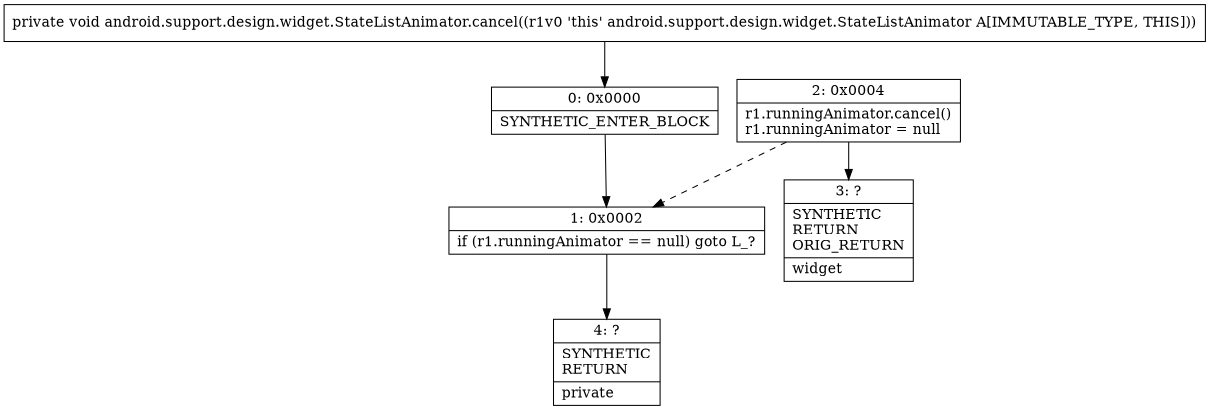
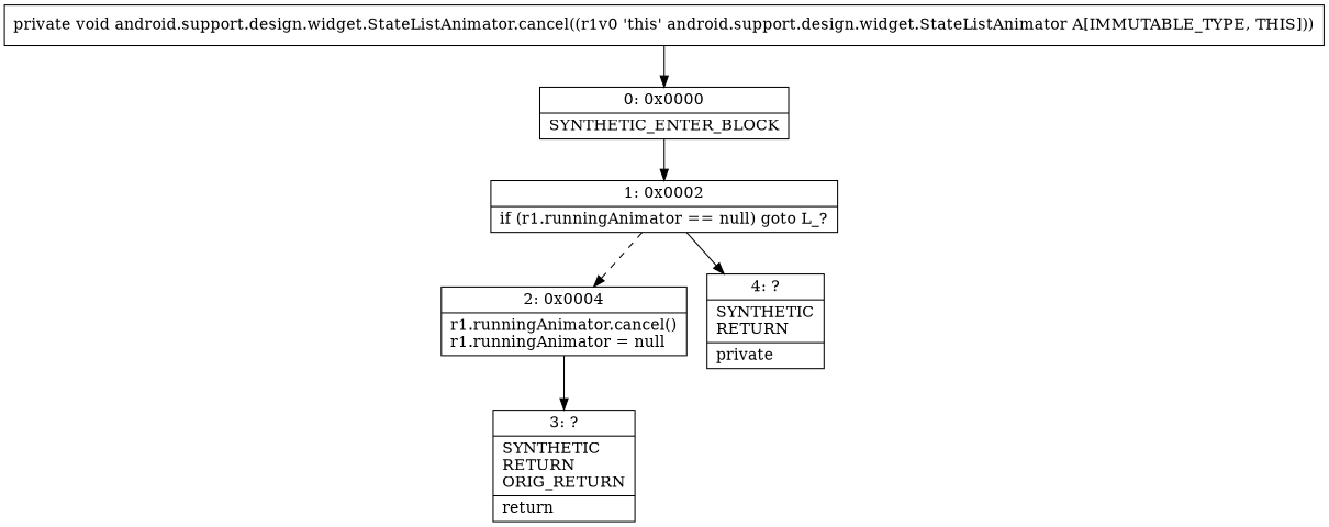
  digraph {
    node [shape=record]
    n1 [label="{0\:\ 0x0000|SYNTHETIC_ENTER_BLOCK\l}"]
    n2 [label="{1\:\ 0x0002|if (r1.runningAnimator == null) goto L_?\l}"]
    n3 [label="{2\:\ 0x0004|r1.runningAnimator.cancel()\lr1.runningAnimator = null\l}"]
    n4 [label="{4\:\ ?|SYNTHETIC\lRETURN\l|private\l}"]
-   n5 [label="{3\:\ ?|SYNTHETIC\lRETURN\lORIG_RETURN\l|widget\l}"]
+   n5 [label="{3\:\ ?|SYNTHETIC\lRETURN\lORIG_RETURN\l|return\l}"]
    n6 [label="{private void android.support.design.widget.StateListAnimator.cancel((r1v0 'this' android.support.design.widget.StateListAnimator A[IMMUTABLE_TYPE, THIS])) }"]
    n1 -> n2
-   n3 -> n2 [style=dashed]
+   n2 -> n3 [style=dashed]
    n2 -> n4
    n3 -> n5
    n6 -> n1
  }
